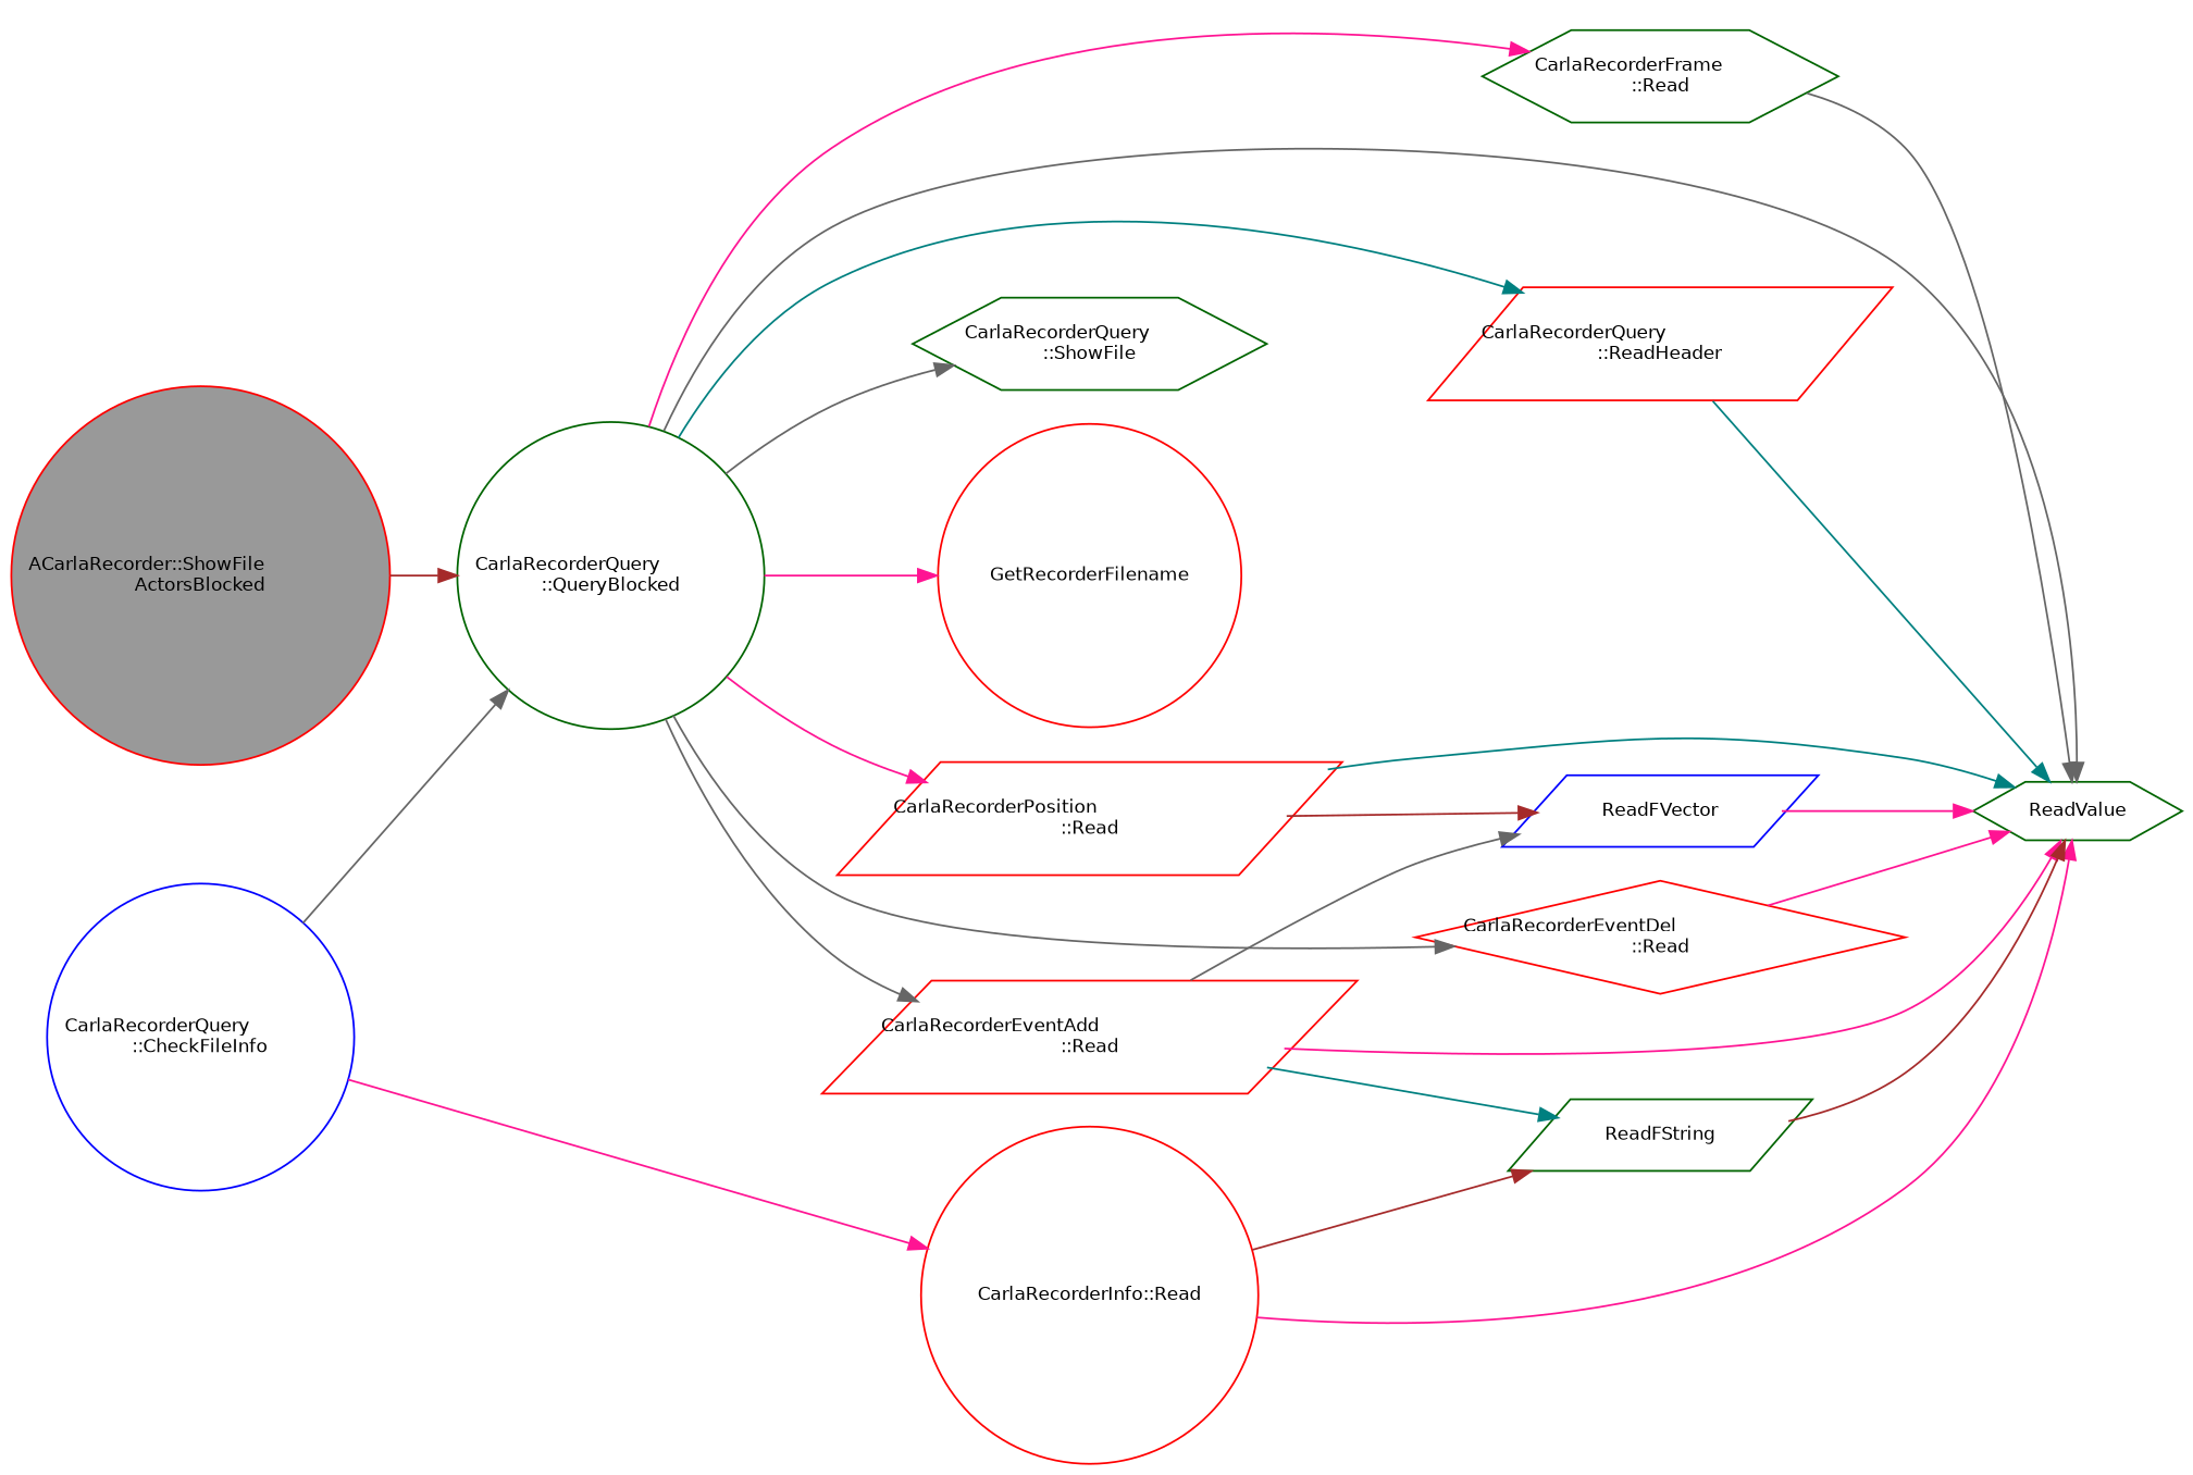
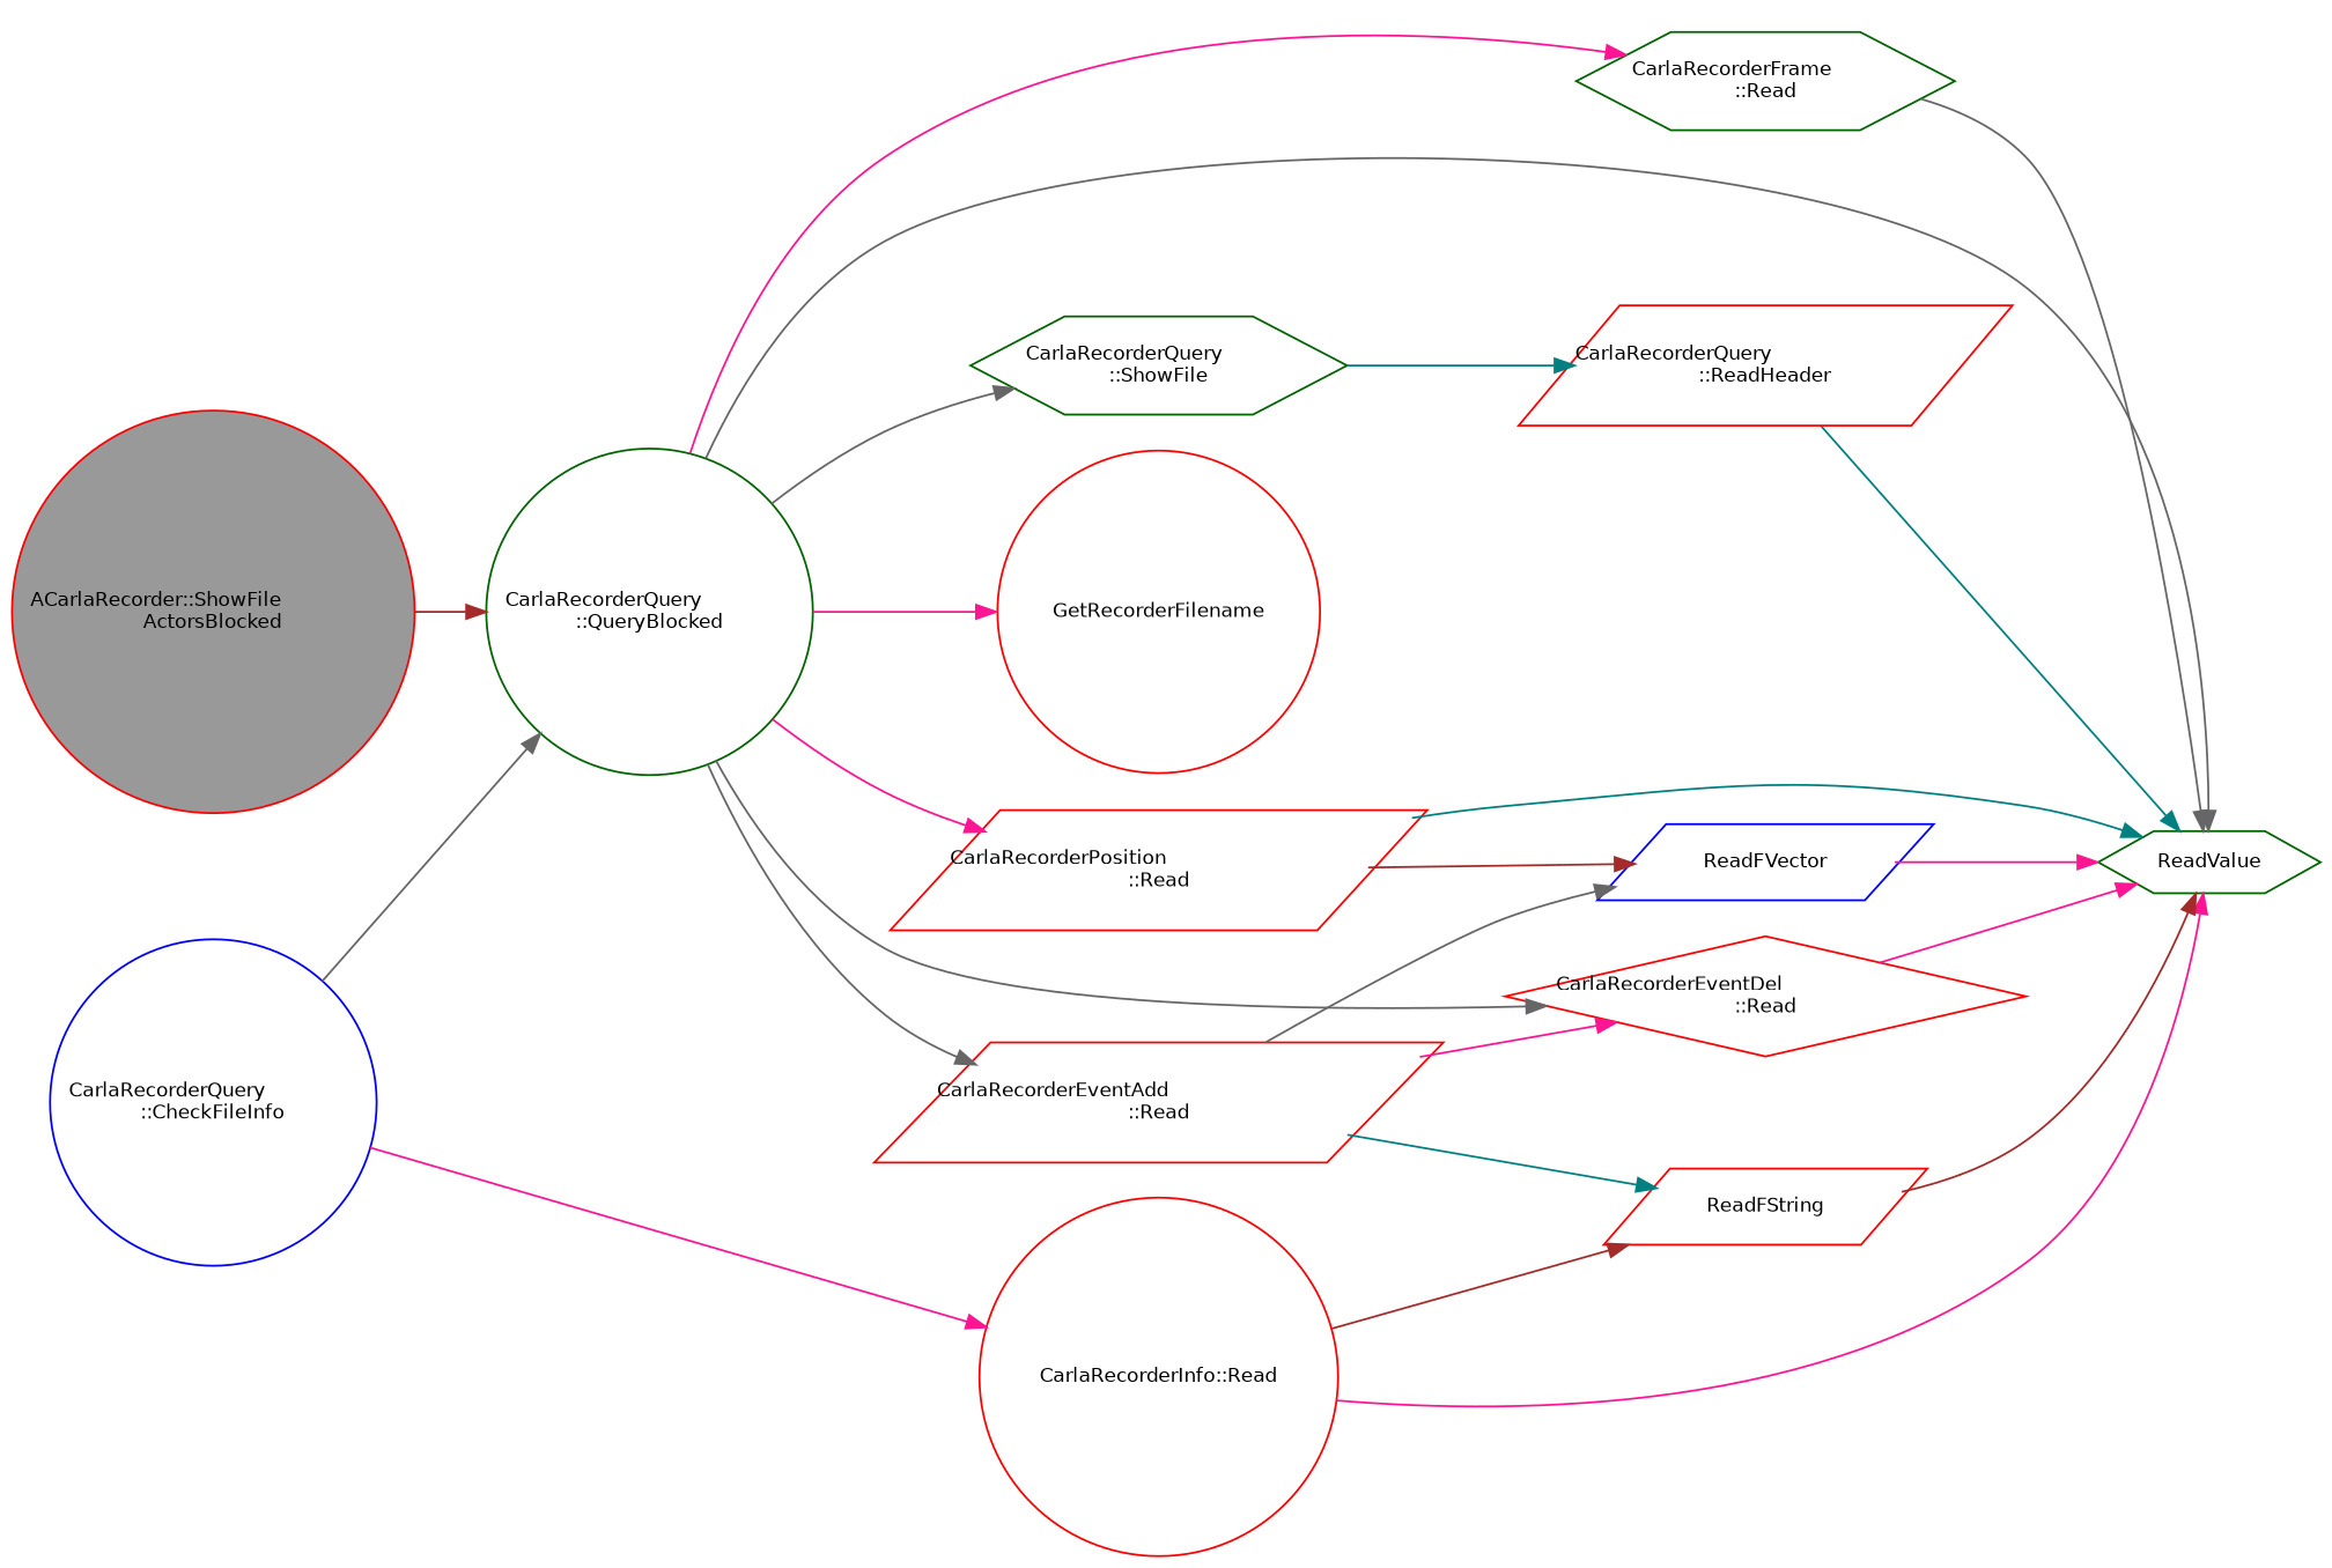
  digraph {
    rankdir=LR
    node [color=red fillcolor=white fontname=Helvetica fontsize=10 shape=circle style=filled]
    edge [color=deeppink fontname=Helvetica fontsize=10 labelfontname=Helvetica labelfontsize=10 style=solid]
    n1 [fillcolor=grey60 fontcolor=black height=0.2 label="ACarlaRecorder::ShowFile\lActorsBlocked" width=0.4]
    n2 [color=darkgreen height=0.2 label="CarlaRecorderQuery\l::QueryBlocked" width=0.4]
    n3 [color=darkgreen height=0.2 label=ReadValue shape=hexagon width=0.4]
    n4 [height=0.2 label=GetRecorderFilename width=0.4]
    n5 [height=0.2 label="CarlaRecorderEventAdd\l::Read" shape=parallelogram width=0.4]
    n6 [height=0.2 label="CarlaRecorderEventDel\l::Read" shape=diamond width=0.4]
    n7 [color=darkgreen height=0.2 label="CarlaRecorderFrame\l::Read" shape=hexagon width=0.4]
    n8 [height=0.2 label="CarlaRecorderPosition\l::Read" shape=parallelogram width=0.4]
    n9 [height=0.2 label="CarlaRecorderQuery\l::ReadHeader" shape=parallelogram width=0.4]
    n10 [color=darkgreen height=0.2 label="CarlaRecorderQuery\l::ShowFile" shape=hexagon width=0.4]
    n11 [color=blue height=0.2 label="CarlaRecorderQuery\l::CheckFileInfo" width=0.4]
    n12 [height=0.2 label="CarlaRecorderInfo::Read" width=0.4]
-   n13 [color=darkgreen height=0.2 label=ReadFString shape=parallelogram width=0.4]
+   n13 [height=0.2 label=ReadFString shape=parallelogram width=0.4]
    n14 [color=blue height=0.2 label=ReadFVector shape=parallelogram width=0.4]
    n1 -> n2 [color=brown]
    n2 -> n3 [color=gray40]
    n2 -> n4
    n2 -> n5 [color=gray40]
    n2 -> n6 [color=gray40]
    n2 -> n7
    n2 -> n8
-   n2 -> n9 [color=teal]
+   n10 -> n9 [color=teal]
    n2 -> n10 [color=gray40]
-   n5 -> n3
+   n5 -> n6
    n5 -> n13 [color=teal]
    n5 -> n14 [color=gray40]
    n6 -> n3
    n7 -> n3 [color=gray40]
    n8 -> n3 [color=teal]
    n8 -> n14 [color=brown]
    n9 -> n3 [color=teal]
    n11 -> n2 [color=gray40]
    n11 -> n12
    n12 -> n3
    n12 -> n13 [color=brown]
    n13 -> n3 [color=brown]
    n14 -> n3
  }
